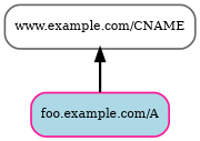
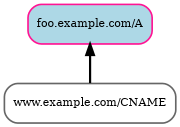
  digraph {
    rankdir=BT
    node [fontsize=10 penwidth=1.5 shape=rectangle style="rounded,filled"]
    n1 [label="www.example.com/CNAME" fillcolor=white color=gray40]
    n2 [label="foo.example.com/A" fillcolor=lightblue color=deeppink]
-   n2 -> n1 [style=bold]
+   n1 -> n2 [style=bold]
  }
